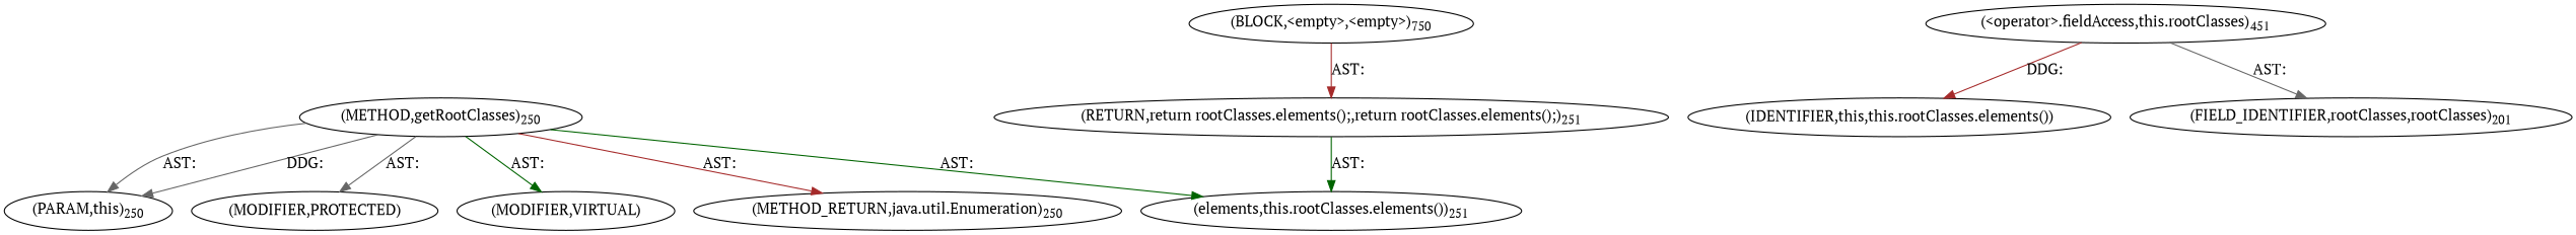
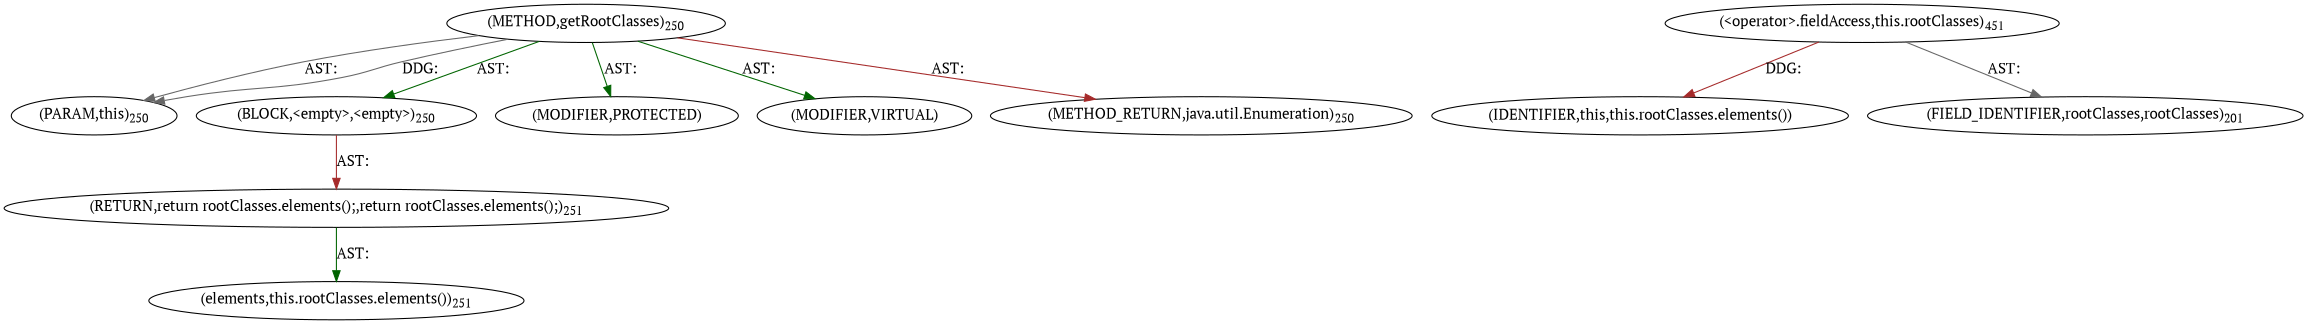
  digraph {
    fontname="PT Serif"
    node [fontname="PT Serif"]
    edge [color=darkgreen fontname="PT Serif"]
    n1 [label=<(METHOD,getRootClasses)<SUB>250</SUB>>]
    n2 [label=<(PARAM,this)<SUB>250</SUB>>]
-   n3 [label=<(BLOCK,&lt;empty&gt;,&lt;empty&gt;)<SUB>750</SUB>>]
+   n3 [label=<(BLOCK,&lt;empty&gt;,&lt;empty&gt;)<SUB>250</SUB>>]
    n4 [label=<(MODIFIER,PROTECTED)>]
    n5 [label=<(MODIFIER,VIRTUAL)>]
    n6 [label=<(METHOD_RETURN,java.util.Enumeration)<SUB>250</SUB>>]
    n7 [label=<(RETURN,return rootClasses.elements();,return rootClasses.elements();)<SUB>251</SUB>>]
    n8 [label=<(elements,this.rootClasses.elements())<SUB>251</SUB>>]
    n9 [label=<(&lt;operator&gt;.fieldAccess,this.rootClasses)<SUB>451</SUB>>]
    n10 [label=<(IDENTIFIER,this,this.rootClasses.elements())>]
    n11 [label=<(FIELD_IDENTIFIER,rootClasses,rootClasses)<SUB>201</SUB>>]
    n1 -> n2 [color=gray40 label="AST: "]
    n1 -> n2 [color=gray40 label="DDG: "]
-   n1 -> n8 [label="AST: "]
-   n1 -> n4 [color=gray40 label="AST: "]
+   n1 -> n3 [label="AST: "]
+   n1 -> n4 [label="AST: "]
    n1 -> n5 [label="AST: "]
    n1 -> n6 [color=brown label="AST: "]
    n3 -> n7 [color=brown label="AST: "]
    n7 -> n8 [label="AST: "]
    n9 -> n10 [color=brown label="DDG: "]
    n9 -> n11 [color=gray40 label="AST: "]
  }
